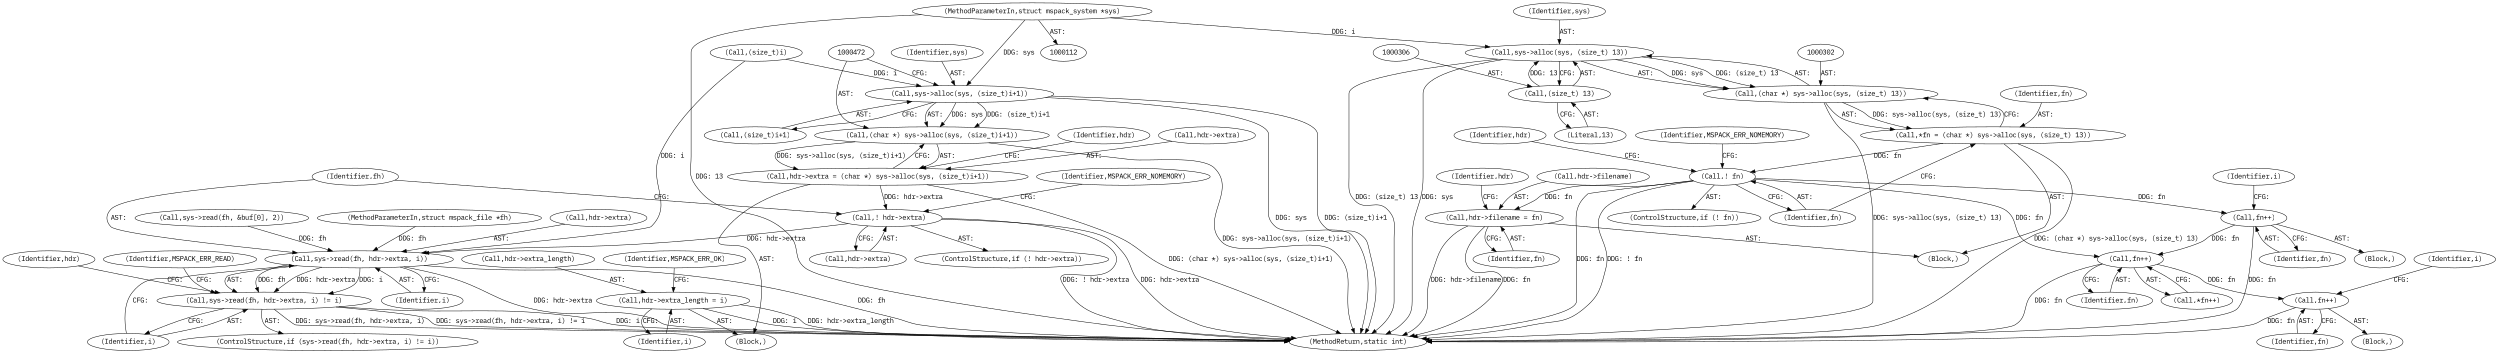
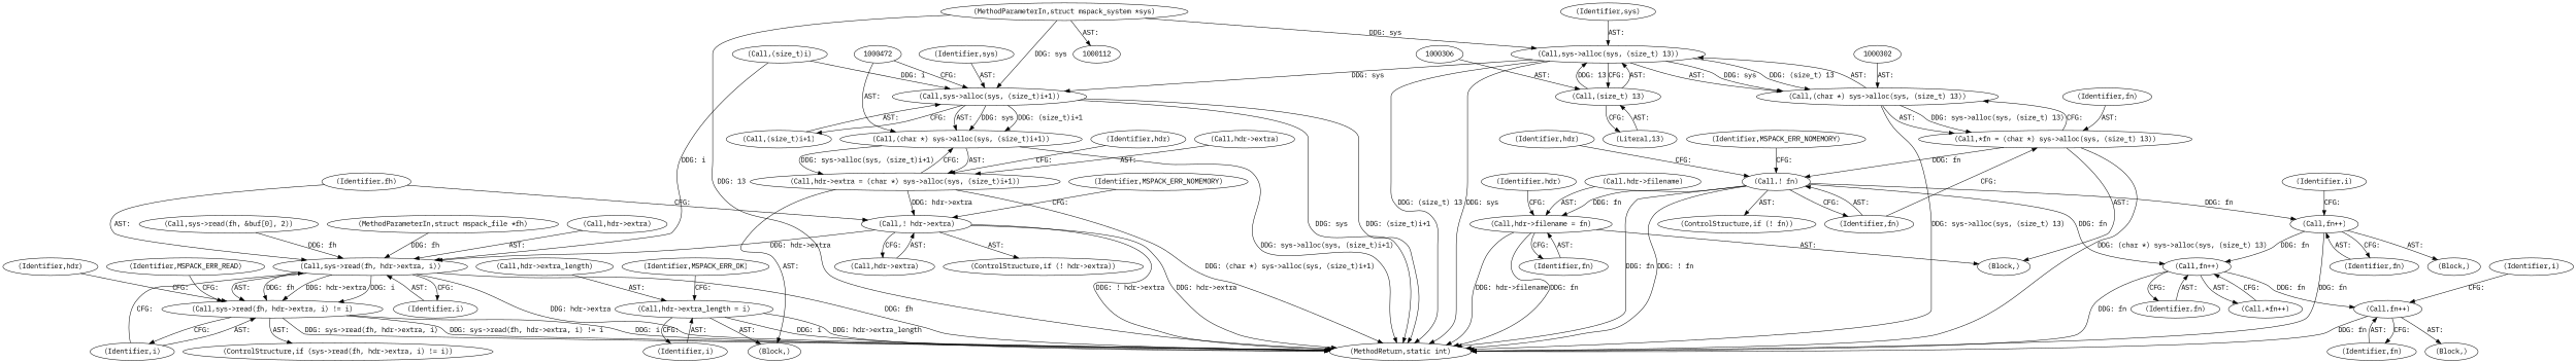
  digraph {
    fontname="IBM Plex Mono"
    node [fontname="IBM Plex Mono"]
    edge [fontname="IBM Plex Mono"]
    n1 [label="(Call,sys->alloc(sys, (size_t) 13))"]
    n2 [label="(Call,(size_t) 13)"]
    n3 [label="(Call,(char *) sys->alloc(sys, (size_t) 13))"]
    n4 [label="(Call,sys->alloc(sys, (size_t)i+1))"]
    n5 [label="(MethodReturn,static int)"]
    n6 [label="(Literal,13)"]
    n7 [label="(Call,*fn = (char *) sys->alloc(sys, (size_t) 13))"]
    n8 [label="(Call,(char *) sys->alloc(sys, (size_t)i+1))"]
    n9 [label="(Call,(size_t)i+1)"]
    n10 [label="(MethodParameterIn,struct mspack_system *sys)"]
    1000112
    n12 [label="(Call,! fn)"]
    n13 [label="(Block,)"]
    n14 [label="(Call,hdr->filename = fn)"]
    n15 [label="(Call,fn++)"]
    n16 [label="(Call,fn++)"]
    n17 [label="(ControlStructure,if (! fn))"]
    n18 [label="(Identifier,fn)"]
    n19 [label="(Identifier,fn)"]
    n20 [label="(Identifier,fn)"]
    n21 [label="(Block,)"]
    n22 [label="(Call,fn++)"]
    n23 [label="(Identifier,fn)"]
    n24 [label="(Call,*fn++)"]
    n25 [label="(Block,)"]
    n26 [label="(Identifier,fn)"]
    n27 [label="(Call,hdr->extra = (char *) sys->alloc(sys, (size_t)i+1))"]
    n28 [label="(Call,! hdr->extra)"]
    n29 [label="(Block,)"]
    n30 [label="(Call,sys->read(fh, hdr->extra, i))"]
    n31 [label="(Call,hdr->extra)"]
    n32 [label="(ControlStructure,if (! hdr->extra))"]
    n33 [label="(Call,sys->read(fh, hdr->extra, i) != i)"]
    n34 [label="(Identifier,i)"]
    n35 [label="(Identifier,i)"]
    n36 [label="(ControlStructure,if (sys->read(fh, hdr->extra, i) != i))"]
    n37 [label="(Call,hdr->extra_length = i)"]
    n38 [label="(Identifier,i)"]
    n39 [label="(Identifier,MSPACK_ERR_READ)"]
    n40 [label="(Identifier,MSPACK_ERR_NOMEMORY)"]
    n41 [label="(Identifier,hdr)"]
    n42 [label="(Identifier,hdr)"]
    n43 [label="(Identifier,fh)"]
    n44 [label="(Call,hdr->extra)"]
    n45 [label="(Call,hdr->filename)"]
    n46 [label="(Identifier,hdr)"]
    n47 [label="(Identifier,sys)"]
    n48 [label="(Call,hdr->extra)"]
    n49 [label="(Identifier,MSPACK_ERR_NOMEMORY)"]
    n50 [label="(Identifier,i)"]
    n51 [label="(Identifier,hdr)"]
    n52 [label="(Identifier,fn)"]
    n53 [label="(Identifier,MSPACK_ERR_OK)"]
    n54 [label="(Call,hdr->extra_length)"]
    n55 [label="(Identifier,sys)"]
    n56 [label="(Call,(size_t)i)"]
    n57 [label="(Call,sys->read(fh, &buf[0], 2))"]
    n58 [label="(MethodParameterIn,struct mspack_file *fh)"]
    n59 [label="(Identifier,i)"]
    1000306
    1000302
    1000472
    n1 -> n2 [label="CFG: "]
    n1 -> n3 [label="AST: "]
    n1 -> n3 [label="DDG: sys"]
    n1 -> n3 [label="DDG: (size_t) 13"]
+   n1 -> n4 [label="DDG: sys"]
    n1 -> n5 [label="DDG: sys"]
    n1 -> n5 [label="DDG: (size_t) 13"]
    n2 -> n1 [label="AST: "]
    n2 -> n1 [label="DDG: 13"]
    n2 -> n6 [label="CFG: "]
    n3 -> n1 [label="AST: "]
    n3 -> n5 [label="DDG: sys->alloc(sys, (size_t) 13)"]
    n3 -> n7 [label="AST: "]
    n3 -> n7 [label="DDG: sys->alloc(sys, (size_t) 13)"]
    n4 -> n5 [label="DDG: sys"]
    n4 -> n5 [label="DDG: (size_t)i+1"]
    n4 -> n8 [label="AST: "]
    n4 -> n8 [label="DDG: sys"]
    n4 -> n8 [label="DDG: (size_t)i+1"]
    n4 -> n9 [label="CFG: "]
    n6 -> n2 [label="AST: "]
    n7 -> n3 [label="CFG: "]
    n7 -> n5 [label="DDG: (char *) sys->alloc(sys, (size_t) 13)"]
    n7 -> n12 [label="DDG: fn"]
    n7 -> n13 [label="AST: "]
    n8 -> n5 [label="DDG: sys->alloc(sys, (size_t)i+1)"]
    n8 -> n27 [label="AST: "]
    n8 -> n27 [label="DDG: sys->alloc(sys, (size_t)i+1)"]
    n9 -> n4 [label="AST: "]
-   n10 -> n1 [label="DDG: i"]
+   n10 -> n1 [label="DDG: sys"]
    n10 -> n4 [label="DDG: sys"]
    n10 -> n5 [label="DDG: 13"]
    n10 -> 1000112 [label="AST: "]
    n12 -> n5 [label="DDG: fn"]
    n12 -> n5 [label="DDG: ! fn"]
    n12 -> n14 [label="DDG: fn"]
    n12 -> n15 [label="DDG: fn"]
    n12 -> n16 [label="DDG: fn"]
    n12 -> n17 [label="AST: "]
    n12 -> n18 [label="CFG: "]
    n14 -> n5 [label="DDG: hdr->filename"]
    n14 -> n5 [label="DDG: fn"]
    n14 -> n13 [label="AST: "]
    n14 -> n19 [label="CFG: "]
    n15 -> n5 [label="DDG: fn"]
    n15 -> n16 [label="DDG: fn"]
    n15 -> n20 [label="CFG: "]
    n15 -> n21 [label="AST: "]
    n16 -> n5 [label="DDG: fn"]
    n16 -> n22 [label="DDG: fn"]
    n16 -> n23 [label="CFG: "]
    n16 -> n24 [label="AST: "]
    n18 -> n7 [label="CFG: "]
    n18 -> n12 [label="AST: "]
    n19 -> n14 [label="AST: "]
    n20 -> n15 [label="AST: "]
    n22 -> n5 [label="DDG: fn"]
    n22 -> n25 [label="AST: "]
    n22 -> n26 [label="CFG: "]
    n23 -> n16 [label="AST: "]
    n24 -> n16 [label="CFG: "]
    n26 -> n22 [label="AST: "]
    n27 -> n5 [label="DDG: (char *) sys->alloc(sys, (size_t)i+1)"]
    n27 -> n8 [label="CFG: "]
    n27 -> n28 [label="DDG: hdr->extra"]
    n27 -> n29 [label="AST: "]
    n28 -> n5 [label="DDG: ! hdr->extra"]
    n28 -> n5 [label="DDG: hdr->extra"]
    n28 -> n30 [label="DDG: hdr->extra"]
    n28 -> n31 [label="CFG: "]
    n28 -> n32 [label="AST: "]
    n30 -> n5 [label="DDG: hdr->extra"]
    n30 -> n5 [label="DDG: fh"]
    n30 -> n33 [label="AST: "]
    n30 -> n33 [label="DDG: fh"]
    n30 -> n33 [label="DDG: hdr->extra"]
    n30 -> n33 [label="DDG: i"]
    n30 -> n34 [label="CFG: "]
    n31 -> n28 [label="AST: "]
    n33 -> n5 [label="DDG: sys->read(fh, hdr->extra, i)"]
    n33 -> n5 [label="DDG: sys->read(fh, hdr->extra, i) != i"]
    n33 -> n5 [label="DDG: i"]
    n33 -> n35 [label="CFG: "]
    n33 -> n36 [label="AST: "]
    n34 -> n30 [label="AST: "]
    n35 -> n30 [label="CFG: "]
    n35 -> n33 [label="AST: "]
    n37 -> n5 [label="DDG: i"]
    n37 -> n5 [label="DDG: hdr->extra_length"]
    n37 -> n29 [label="AST: "]
    n37 -> n38 [label="CFG: "]
    n38 -> n37 [label="AST: "]
    n39 -> n33 [label="CFG: "]
    n40 -> n28 [label="CFG: "]
    n41 -> n14 [label="CFG: "]
    n42 -> n12 [label="CFG: "]
    n43 -> n28 [label="CFG: "]
    n43 -> n30 [label="AST: "]
    n44 -> n30 [label="AST: "]
    n45 -> n14 [label="AST: "]
    n46 -> n27 [label="CFG: "]
    n47 -> n4 [label="AST: "]
    n48 -> n27 [label="AST: "]
    n49 -> n12 [label="CFG: "]
    n50 -> n22 [label="CFG: "]
    n51 -> n33 [label="CFG: "]
    n52 -> n7 [label="AST: "]
    n53 -> n37 [label="CFG: "]
    n54 -> n37 [label="AST: "]
    n55 -> n1 [label="AST: "]
    n56 -> n4 [label="DDG: i"]
    n56 -> n30 [label="DDG: i"]
    n57 -> n30 [label="DDG: fh"]
    n58 -> n30 [label="DDG: fh"]
    n59 -> n15 [label="CFG: "]
    1000306 -> n2 [label="AST: "]
    1000302 -> n3 [label="AST: "]
    1000472 -> n4 [label="CFG: "]
    1000472 -> n8 [label="AST: "]
  }
